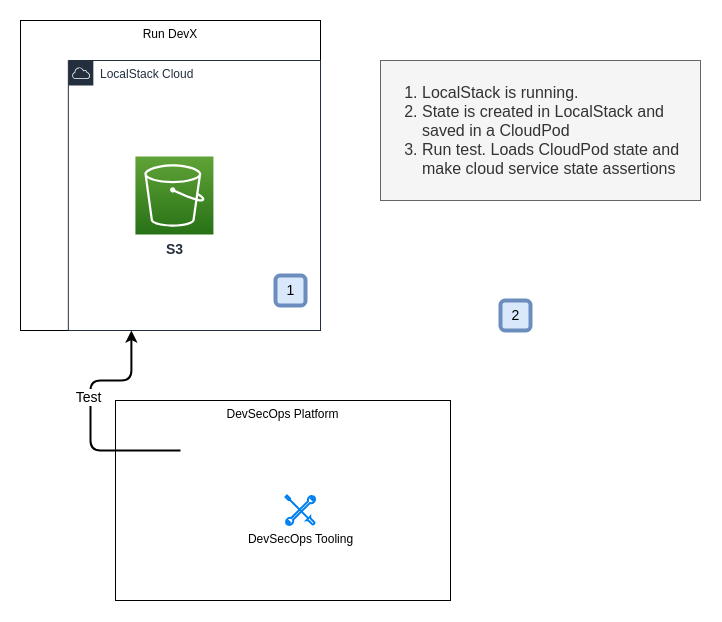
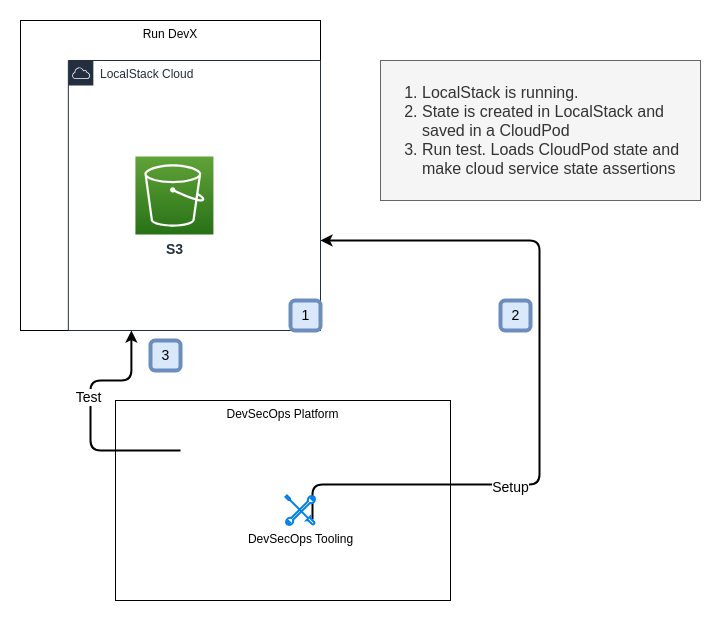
  <mxCell id="0" />
  <mxCell id="1" parent="0" />
  <mxCell id="2" value="DevSecOps Platform" style="rounded=0;whiteSpace=wrap;html=1;fillColor=none;verticalAlign=top;" parent="1" vertex="1"><mxGeometry x="115" y="400" width="335" height="200" as="geometry" /></mxCell>
+ <mxCell id="3" style="edgeStyle=orthogonalEdgeStyle;rounded=1;orthogonalLoop=1;jettySize=auto;html=1;exitX=0.909;exitY=0.808;exitDx=0;exitDy=0;strokeWidth=2;exitPerimeter=0;" parent="1" source="8" target="6" edge="1"><mxGeometry relative="1" as="geometry"><Array as="points"><mxPoint x="539" y="484" /><mxPoint x="539" y="240" /></Array><mxPoint x="438.987" y="600.007" as="sourcePoint" /><mxPoint x="390" y="240" as="targetPoint" /></mxGeometry></mxCell>
+ <mxCell id="4" value="&lt;font style=&quot;font-size: 14px;&quot;&gt;Setup&lt;/font&gt;" style="edgeLabel;html=1;align=center;verticalAlign=middle;resizable=0;points=[];" parent="3" vertex="1" connectable="0"><mxGeometry x="-0.36" y="-2" relative="1" as="geometry"><mxPoint as="offset" /></mxGeometry></mxCell>
  <mxCell id="5" value="Run DevX" style="rounded=0;whiteSpace=wrap;html=1;fillColor=none;verticalAlign=top;" parent="1" vertex="1"><mxGeometry x="20" width="300" height="310" as="geometry" y="20" /></mxCell>
  <mxCell id="6" value="LocalStack Cloud" style="points=[[0,0],[0.25,0],[0.5,0],[0.75,0],[1,0],[1,0.25],[1,0.5],[1,0.75],[1,1],[0.75,1],[0.5,1],[0.25,1],[0,1],[0,0.75],[0,0.5],[0,0.25]];outlineConnect=0;gradientColor=none;html=1;whiteSpace=wrap;fontSize=12;fontStyle=0;container=1;pointerEvents=0;collapsible=0;recursiveResize=0;shape=mxgraph.aws4.group;grIcon=mxgraph.aws4.group_aws_cloud;strokeColor=#232F3E;fillColor=none;verticalAlign=top;align=left;spacingLeft=30;fontColor=#232F3E;dashed=0;" parent="1" vertex="1"><mxGeometry x="67.84" y="60" width="252.16" height="270" as="geometry" /></mxCell>
  <mxCell id="7" value="&lt;b&gt;&lt;font style=&quot;font-size: 14px;&quot;&gt;S3&lt;/font&gt;&lt;/b&gt;" style="sketch=0;points=[[0,0,0],[0.25,0,0],[0.5,0,0],[0.75,0,0],[1,0,0],[0,1,0],[0.25,1,0],[0.5,1,0],[0.75,1,0],[1,1,0],[0,0.25,0],[0,0.5,0],[0,0.75,0],[1,0.25,0],[1,0.5,0],[1,0.75,0]];outlineConnect=0;fontColor=#232F3E;gradientColor=#60A337;gradientDirection=north;fillColor=#277116;strokeColor=#ffffff;dashed=0;verticalLabelPosition=bottom;verticalAlign=top;align=center;html=1;fontSize=12;fontStyle=0;aspect=fixed;shape=mxgraph.aws4.resourceIcon;resIcon=mxgraph.aws4.s3;" parent="6" vertex="1"><mxGeometry x="67.08" y="96" width="78" height="78" as="geometry" /></mxCell>
  <mxCell id="8" value="DevSecOps Tooling" style="html=1;verticalLabelPosition=bottom;align=center;labelBackgroundColor=#ffffff;verticalAlign=top;strokeWidth=2;strokeColor=#0080F0;shadow=0;dashed=0;shape=mxgraph.ios7.icons.tools;pointerEvents=1" parent="1" vertex="1"><mxGeometry x="285" y="495" width="29.7" height="29.7" as="geometry" /></mxCell>
  <mxCell id="9" value="&lt;ol style=&quot;font-size: 16px;&quot;&gt;&lt;li&gt;LocalStack is running.&lt;/li&gt;&lt;li&gt;&lt;span style=&quot;background-color: initial;&quot;&gt;State is created in LocalStack and&lt;br&gt;saved in a CloudPod&lt;/span&gt;&lt;/li&gt;&lt;li&gt;Run test. Loads CloudPod state and&lt;br&gt;make cloud service state assertions&lt;/li&gt;&lt;/ol&gt;" style="text;html=1;align=left;verticalAlign=middle;resizable=0;points=[];autosize=1;strokeColor=#666666;fillColor=#f5f5f5;fontColor=#333333;" parent="1" vertex="1"><mxGeometry x="380" y="60" width="320" height="140" as="geometry" /></mxCell>
- <mxCell id="10" value="&lt;font style=&quot;font-size: 14px;&quot;&gt;1&lt;/font&gt;" style="text;html=1;align=center;verticalAlign=middle;resizable=0;points=[];autosize=1;strokeColor=#6c8ebf;fillColor=#dae8fc;strokeWidth=4;rounded=1;glass=0;shadow=0;" parent="1" vertex="1"><mxGeometry x="275" y="275" width="30" height="30" as="geometry" /></mxCell>
+ <mxCell id="10" value="&lt;font style=&quot;font-size: 14px;&quot;&gt;1&lt;/font&gt;" style="text;html=1;align=center;verticalAlign=middle;resizable=0;points=[];autosize=1;strokeColor=#6c8ebf;fillColor=#dae8fc;strokeWidth=4;rounded=1;glass=0;shadow=0;" parent="1" vertex="1"><mxGeometry x="290" y="300" width="30" height="30" as="geometry" /></mxCell>
  <mxCell id="11" value="&lt;font style=&quot;font-size: 14px;&quot;&gt;2&lt;/font&gt;" style="text;html=1;align=center;verticalAlign=middle;resizable=0;points=[];autosize=1;strokeColor=#6c8ebf;fillColor=#dae8fc;strokeWidth=4;rounded=1;glass=0;shadow=0;" parent="1" vertex="1"><mxGeometry x="500" y="300" width="30" height="30" as="geometry" /></mxCell>
+ <mxCell id="12" value="&lt;font style=&quot;font-size: 14px;&quot;&gt;3&lt;/font&gt;" style="text;html=1;align=center;verticalAlign=middle;resizable=0;points=[];autosize=1;strokeColor=#6c8ebf;fillColor=#dae8fc;strokeWidth=4;rounded=1;glass=0;shadow=0;" parent="1" vertex="1"><mxGeometry x="150" y="340" width="30" height="30" as="geometry" /></mxCell>
  <mxCell id="13" style="edgeStyle=orthogonalEdgeStyle;rounded=1;orthogonalLoop=1;jettySize=auto;html=1;exitX=0.5;exitY=0;exitDx=0;exitDy=0;strokeWidth=2;entryX=0.25;entryY=1;entryDx=0;entryDy=0;" parent="1" source="15" edge="1" target="6"><mxGeometry relative="1" as="geometry"><Array as="points"><mxPoint x="90" y="450" /><mxPoint x="90" y="380" /><mxPoint x="131" y="380" /></Array><mxPoint x="140" y="410" as="targetPoint" /></mxGeometry></mxCell>
  <mxCell id="14" value="&lt;font style=&quot;font-size: 14px;&quot;&gt;Test&lt;/font&gt;" style="edgeLabel;html=1;align=center;verticalAlign=middle;resizable=0;points=[];" parent="13" vertex="1" connectable="0"><mxGeometry x="0.144" y="3" relative="1" as="geometry"><mxPoint as="offset" /></mxGeometry></mxCell>
  <mxCell id="15" value="" style="shape=image;verticalLabelPosition=bottom;labelBackgroundColor=default;verticalAlign=top;aspect=fixed;imageAspect=0;image=https://upload.wikimedia.org/wikipedia/commons/thumb/b/ba/Pytest_logo.svg/1500px-Pytest_logo.svg.png;" parent="1" vertex="1"><mxGeometry x="140" y="450" width="80" height="80" as="geometry" /></mxCell>
